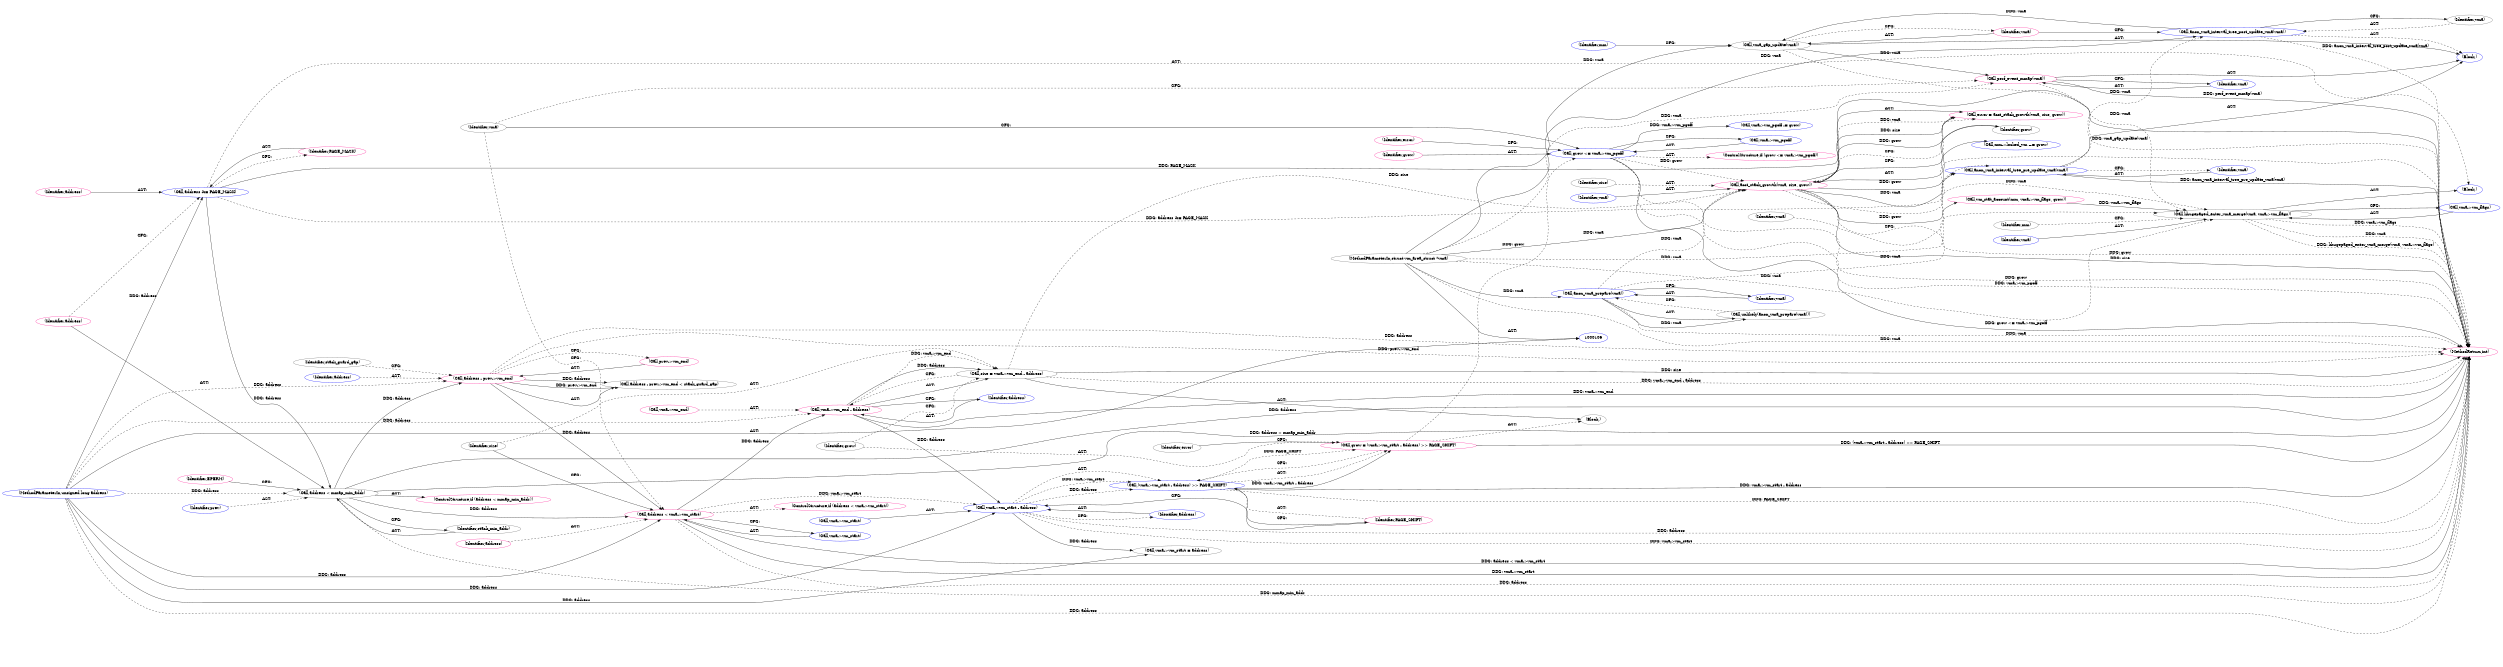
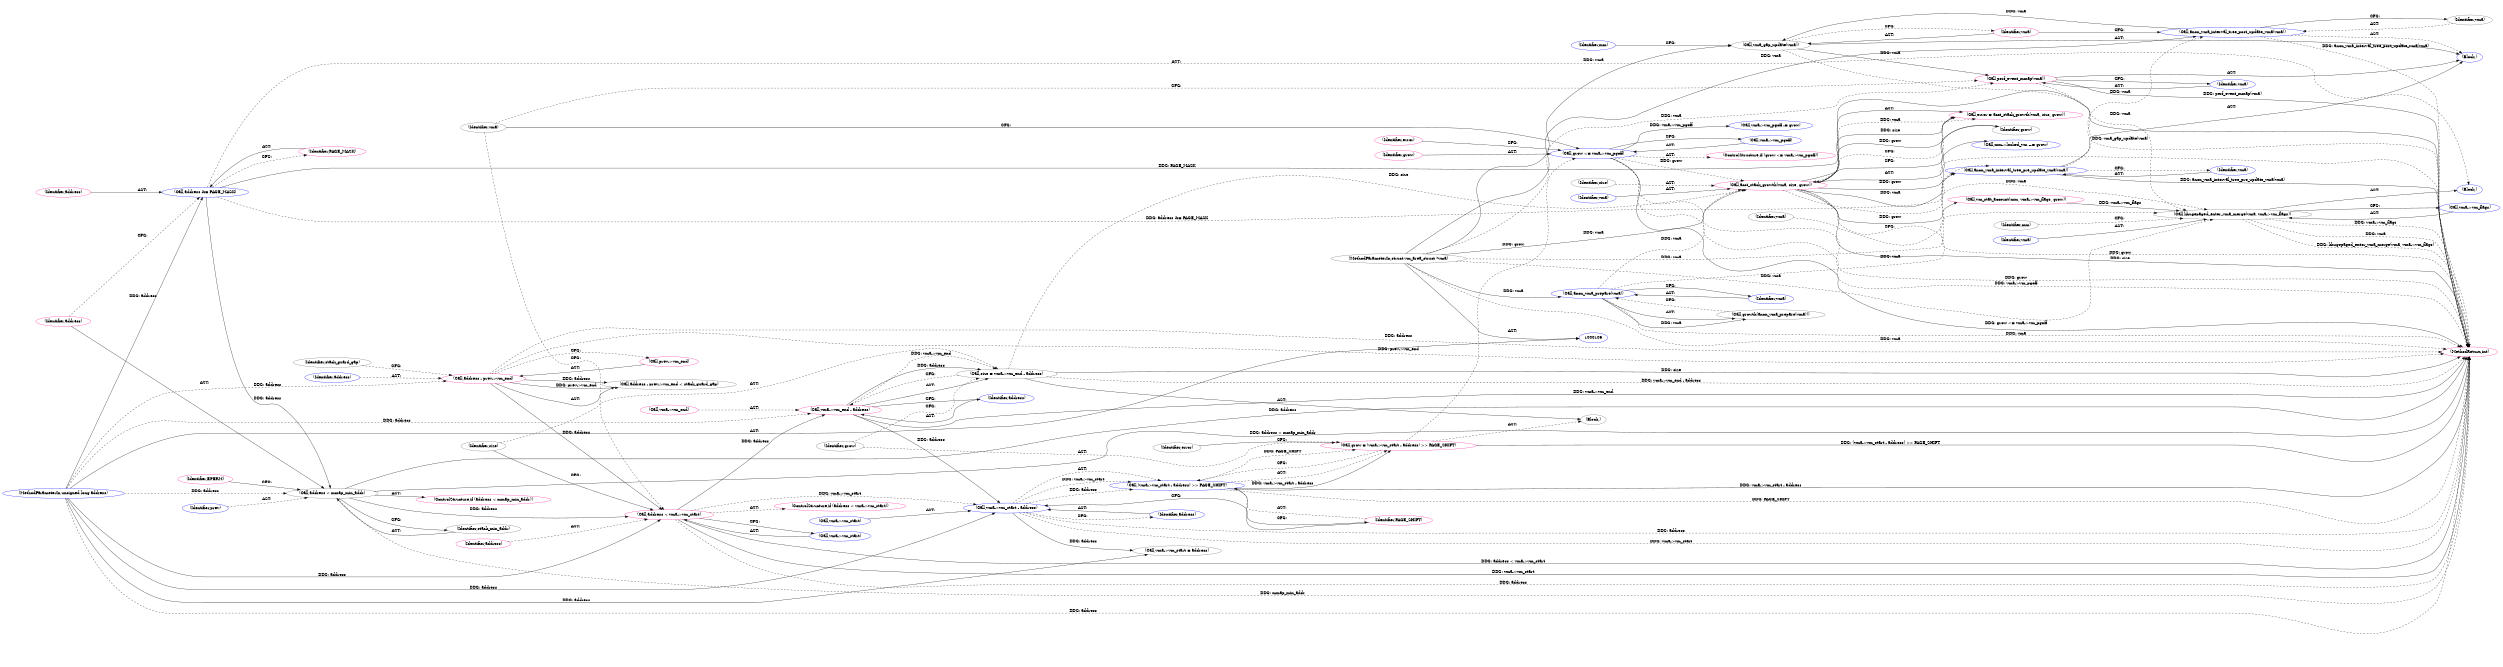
  digraph {
    rankdir=LR
    node [color=blue]
    edge [style=solid]
    n1 [color=gray40 label="(Call,vma_gap_update(vma))"]
    n2 [color=deeppink label="(Call,perf_event_mmap(vma))"]
    n3 [label="(Block,)"]
    n4 [color=deeppink label="(MethodReturn,int)"]
    n5 [color=deeppink label="(Identifier,vma)"]
    n6 [color=gray40 label="(Call,khugepaged_enter_vma_merge(vma, vma->vm_flags))"]
    n7 [label="(Identifier,vma)"]
    n8 [label="(Call,anon_vma_interval_tree_post_update_vma(vma))"]
    n9 [color=gray40 label="(Identifier,vma)"]
    n10 [label="(Call,anon_vma_interval_tree_pre_update_vma(vma))"]
    n11 [label="(Identifier,vma)"]
    n12 [color=deeppink label="(Call,acct_stack_growth(vma, size, grow))"]
    n13 [color=gray40 label="(Identifier,grow)"]
    n14 [color=deeppink label="(Call,vm_stat_account(mm, vma->vm_flags, grow))"]
    n15 [label="(Call,mm->locked_vm += grow)"]
    n16 [color=deeppink label="(Call,error = acct_stack_growth(vma, size, grow))"]
    n17 [label="(Block,)"]
    n18 [label="(Call,vma->vm_flags)"]
    n19 [label="(Call,anon_vma_prepare(vma))"]
    n20 [label="(Identifier,vma)"]
-   n21 [color=gray40 label="(Call,unlikely(anon_vma_prepare(vma)))"]
+   n21 [color=gray40 label="(Call,growth(anon_vma_prepare(vma)))"]
    n22 [color=gray40 label="(MethodParameterIn,struct vm_area_struct *vma)"]
    1000106
    n24 [color=gray40 label="(Call,size = vma->vm_end - address)"]
    n25 [color=deeppink label="(Call,vma->vm_end - address)"]
    n26 [color=gray40 label="(Block,)"]
    n27 [label="(Call,vma->vm_start - address)"]
    n28 [label="(Identifier,address)"]
    n29 [color=gray40 label="(Call,vma->vm_start = address)"]
    n30 [label="(Call,(vma->vm_start - address) >> PAGE_SHIFT)"]
    n31 [label="(Identifier,address)"]
    n32 [color=deeppink label="(Call,address < vma->vm_start)"]
    n33 [color=deeppink label="(ControlStructure,if (address < vma->vm_start))"]
    n34 [label="(Call,vma->vm_start)"]
    n35 [color=deeppink label="(Call,address - prev->vm_end)"]
    n36 [color=gray40 label="(Call,address - prev->vm_end < stack_guard_gap)"]
    n37 [color=deeppink label="(Call,prev->vm_end)"]
    n38 [color=gray40 label="(Call,address < mmap_min_addr)"]
    n39 [color=gray40 label="(Identifier,stack_min_addr)"]
    n40 [color=deeppink label="(ControlStructure,if (address < mmap_min_addr))"]
    n41 [label="(Call,address &= PAGE_MASK)"]
    n42 [color=deeppink label="(Identifier,PAGE_MASK)"]
    n43 [label="(MethodParameterIn,unsigned long address)"]
    n44 [label="(Call,grow <= vma->vm_pgoff)"]
    n45 [label="(Call,vma->vm_pgoff)"]
    n46 [color=deeppink label="(ControlStructure,if (grow <= vma->vm_pgoff))"]
    n47 [label="(Call,vma->vm_pgoff -= grow)"]
    n48 [color=deeppink label="(Call,grow = (vma->vm_start - address) >> PAGE_SHIFT)"]
    n49 [color=deeppink label="(Identifier,PAGE_SHIFT)"]
    n50 [color=gray40 label="(Identifier,size)"]
    n51 [color=deeppink label="(Call,vma->vm_end)"]
    n52 [color=deeppink label="(Identifier,EPERM)"]
    n53 [color=deeppink label="(Identifier,address)"]
    n54 [color=deeppink label="(Identifier,address)"]
    n55 [label="(Identifier,address)"]
    n56 [color=gray40 label="(Identifier,error)"]
    n57 [color=gray40 label="(Identifier,vma)"]
    n58 [color=deeppink label="(Identifier,error)"]
    n59 [label="(Identifier,prev)"]
    n60 [label="(Call,vma->vm_start)"]
    n61 [color=gray40 label="(Identifier,mm)"]
    n62 [label="(Identifier,mm)"]
    n63 [label="(Identifier,vma)"]
    n64 [color=gray40 label="(Identifier,stack_guard_gap)"]
    n65 [color=gray40 label="(Identifier,grow)"]
    n66 [label="(Identifier,vma)"]
    n67 [color=gray40 label="(Identifier,size)"]
    n68 [color=gray40 label="(Identifier,vma)"]
    n69 [color=deeppink label="(Identifier,address)"]
    n70 [color=deeppink label="(Identifier,grow)"]
    n1 -> n2 [label="DDG: vma"]
    n1 -> n3 [label="AST: "]
    n1 -> n4 [label="DDG: vma_gap_update(vma)" style=dashed]
    n1 -> n5 [label="CFG: " style=dashed]
    n2 -> n3 [label="AST: "]
    n2 -> n4 [label="DDG: perf_event_mmap(vma)"]
    n2 -> n6 [label="DDG: vma" style=dashed]
    n2 -> n7 [label="CFG: "]
    n5 -> n1 [label="AST: "]
    n5 -> n8 [label="CFG: "]
    n6 -> n4 [label="DDG: vma->vm_flags" style=dashed]
    n6 -> n4 [label="DDG: vma" style=dashed]
    n6 -> n4 [label="DDG: khugepaged_enter_vma_merge(vma, vma->vm_flags)" style=dashed]
    n6 -> n17 [label="AST: "]
    n6 -> n18 [label="CFG: "]
    n7 -> n2 [label="AST: "]
    n8 -> n1 [label="DDG: vma"]
    n8 -> n3 [label="AST: " style=dashed]
    n8 -> n4 [label="DDG: anon_vma_interval_tree_post_update_vma(vma)" style=dashed]
    n8 -> n9 [label="CFG: "]
    n9 -> n8 [label="AST: " style=dashed]
    n10 -> n3 [label="AST: "]
    n10 -> n4 [label="DDG: anon_vma_interval_tree_pre_update_vma(vma)"]
    n10 -> n8 [label="DDG: vma" style=dashed]
    n10 -> n11 [label="CFG: " style=dashed]
    n11 -> n10 [label="AST: "]
    n12 -> n4 [label="DDG: grow" style=dashed]
    n12 -> n4 [label="DDG: size"]
    n12 -> n6 [label="DDG: vma" style=dashed]
    n12 -> n10 [label="DDG: vma"]
    n12 -> n13 [label="CFG: "]
    n12 -> n14 [label="DDG: grow"]
    n12 -> n15 [label="DDG: grow"]
    n12 -> n16 [label="AST: "]
    n12 -> n16 [label="DDG: vma" style=dashed]
    n12 -> n16 [label="DDG: size"]
    n12 -> n16 [label="DDG: grow"]
    n13 -> n12 [label="AST: "]
    n14 -> n6 [label="DDG: vma->vm_flags"]
    n16 -> n12 [label="CFG: " style=dashed]
    n18 -> n6 [label="AST: "]
    n19 -> n4 [label="DDG: vma" style=dashed]
    n19 -> n6 [label="DDG: vma" style=dashed]
    n19 -> n12 [label="DDG: vma" style=dashed]
    n19 -> n20 [label="CFG: "]
    n19 -> n21 [label="AST: "]
    n19 -> n21 [label="DDG: vma"]
    n20 -> n19 [label="AST: "]
    n21 -> n19 [label="CFG: " style=dashed]
    n22 -> n1 [label="DDG: vma"]
    n22 -> n2 [label="DDG: vma" style=dashed]
    n22 -> n4 [label="DDG: vma" style=dashed]
    n22 -> n6 [label="DDG: vma" style=dashed]
    n22 -> n8 [label="DDG: vma"]
    n22 -> n10 [label="DDG: vma" style=dashed]
    n22 -> n12 [label="DDG: vma"]
    n22 -> n19 [label="DDG: vma"]
    n22 -> 1000106 [label="AST: "]
    n24 -> n4 [label="DDG: size"]
    n24 -> n4 [label="DDG: vma->vm_end - address" style=dashed]
    n24 -> n12 [label="DDG: size" style=dashed]
    n24 -> n25 [label="CFG: " style=dashed]
    n24 -> n26 [label="AST: "]
    n25 -> n4 [label="DDG: vma->vm_end"]
    n25 -> n24 [label="AST: "]
    n25 -> n24 [label="DDG: vma->vm_end" style=dashed]
    n25 -> n24 [label="DDG: address"]
    n25 -> n27 [label="DDG: address"]
    n25 -> n28 [label="CFG: "]
    n27 -> n4 [label="DDG: address" style=dashed]
    n27 -> n4 [label="DDG: vma->vm_start" style=dashed]
    n27 -> n29 [label="DDG: address"]
    n27 -> n30 [label="AST: " style=dashed]
    n27 -> n30 [label="DDG: vma->vm_start" style=dashed]
    n27 -> n30 [label="DDG: address" style=dashed]
    n27 -> n31 [label="CFG: " style=dashed]
    n28 -> n25 [label="AST: "]
    n30 -> n4 [label="DDG: vma->vm_start - address"]
    n30 -> n4 [label="DDG: PAGE_SHIFT" style=dashed]
    n30 -> n48 [label="AST: " style=dashed]
    n30 -> n48 [label="DDG: vma->vm_start - address"]
    n30 -> n48 [label="DDG: PAGE_SHIFT" style=dashed]
    n30 -> n49 [label="CFG: "]
    n31 -> n27 [label="AST: "]
    n32 -> n4 [label="DDG: address < vma->vm_start"]
    n32 -> n4 [label="DDG: vma->vm_start"]
    n32 -> n4 [label="DDG: address" style=dashed]
    n32 -> n25 [label="DDG: address"]
    n32 -> n27 [label="DDG: vma->vm_start" style=dashed]
    n32 -> n33 [label="AST: " style=dashed]
    n32 -> n34 [label="CFG: "]
    n34 -> n32 [label="AST: "]
    n35 -> n4 [label="DDG: address" style=dashed]
    n35 -> n4 [label="DDG: prev->vm_end" style=dashed]
    n35 -> n32 [label="DDG: address"]
    n35 -> n36 [label="AST: "]
    n35 -> n36 [label="DDG: address"]
    n35 -> n36 [label="DDG: prev->vm_end"]
    n35 -> n37 [label="CFG: " style=dashed]
    n37 -> n35 [label="AST: "]
    n38 -> n4 [label="DDG: address"]
    n38 -> n4 [label="DDG: address < mmap_min_addr"]
    n38 -> n4 [label="DDG: mmap_min_addr" style=dashed]
    n38 -> n32 [label="DDG: address"]
-   n38 -> n35 [label="DDG: address"]
    n38 -> n39 [label="CFG: "]
    n38 -> n40 [label="AST: "]
    n39 -> n38 [label="AST: "]
    n41 -> n4 [label="DDG: PAGE_MASK"]
    n41 -> n4 [label="DDG: address &= PAGE_MASK" style=dashed]
    n41 -> n17 [label="AST: " style=dashed]
    n41 -> n38 [label="DDG: address"]
    n41 -> n42 [label="CFG: " style=dashed]
    n42 -> n41 [label="AST: "]
    n43 -> n4 [label="DDG: address" style=dashed]
    n43 -> 1000106 [label="AST: "]
    n43 -> n25 [label="DDG: address" style=dashed]
    n43 -> n27 [label="DDG: address"]
    n43 -> n29 [label="DDG: address"]
    n43 -> n32 [label="DDG: address"]
    n43 -> n35 [label="DDG: address" style=dashed]
    n43 -> n38 [label="DDG: address" style=dashed]
    n43 -> n41 [label="DDG: address"]
    n44 -> n4 [label="DDG: grow" style=dashed]
    n44 -> n4 [label="DDG: vma->vm_pgoff" style=dashed]
    n44 -> n4 [label="DDG: grow <= vma->vm_pgoff"]
    n44 -> n12 [label="DDG: grow" style=dashed]
    n44 -> n45 [label="CFG: "]
    n44 -> n46 [label="AST: " style=dashed]
    n44 -> n47 [label="DDG: vma->vm_pgoff"]
    n45 -> n44 [label="AST: "]
    n48 -> n4 [label="DDG: (vma->vm_start - address) >> PAGE_SHIFT"]
    n48 -> n26 [label="AST: " style=dashed]
    n48 -> n30 [label="CFG: " style=dashed]
    n48 -> n44 [label="DDG: grow" style=dashed]
    n49 -> n27 [label="CFG: "]
    n49 -> n30 [label="AST: " style=dashed]
    n50 -> n12 [label="AST: " style=dashed]
    n51 -> n25 [label="AST: " style=dashed]
    n52 -> n38 [label="CFG: "]
    n53 -> n32 [label="AST: " style=dashed]
    n54 -> n38 [label="AST: "]
    n54 -> n41 [label="CFG: " style=dashed]
    n55 -> n35 [label="AST: " style=dashed]
    n56 -> n48 [label="CFG: "]
    n57 -> n10 [label="CFG: " style=dashed]
    n58 -> n44 [label="CFG: "]
    n59 -> n38 [label="AST: " style=dashed]
    n60 -> n27 [label="AST: "]
    n61 -> n6 [label="CFG: " style=dashed]
    n62 -> n1 [label="CFG: "]
    n63 -> n6 [label="AST: "]
    n64 -> n35 [label="CFG: " style=dashed]
    n65 -> n24 [label="CFG: " style=dashed]
    n65 -> n48 [label="AST: " style=dashed]
    n66 -> n12 [label="AST: "]
    n67 -> n24 [label="AST: " style=dashed]
    n67 -> n32 [label="CFG: "]
    n68 -> n2 [label="CFG: " style=dashed]
    n68 -> n32 [label="CFG: " style=dashed]
    n68 -> n44 [label="CFG: "]
    n69 -> n41 [label="AST: "]
    n70 -> n44 [label="AST: "]
  }
